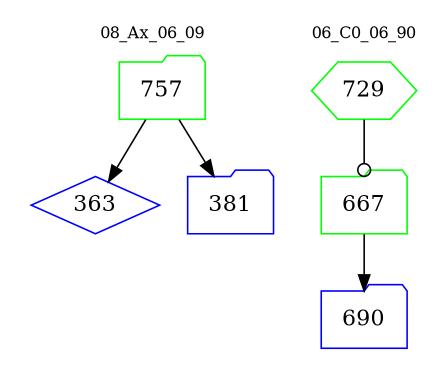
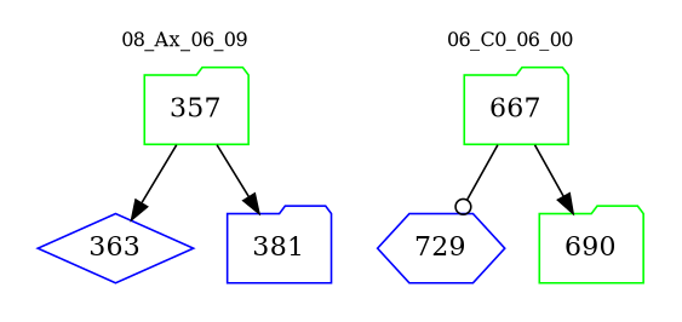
  digraph {
    node [color=blue shape=folder]
    edge [arrowhead=normal color=black]
-   n1 [color=green label=757]
+   n1 [color=green label=357]
    n2 [label=363 shape=diamond]
    n3 [label=381]
    n4 [color=green label=667]
-   n5 [color=green label=729 shape=hexagon]
-   n6 [label=690]
+   n5 [label=729 shape=hexagon]
+   n6 [color=green label=690]
    subgraph cluster_1 {
      color=white
      fontsize=10
      label="08_Ax_06_09"
      n1
      n2
      n3
    }
    subgraph cluster_2 {
      color=white
      fontsize=10
-     label="06_C0_06_90"
+     label="06_C0_06_00"
      n4
      n5
      n6
    }
    n1 -> n2
    n1 -> n3
-   n5 -> n4 [arrowhead=odot]
+   n4 -> n5 [arrowhead=odot]
    n4 -> n6
  }
